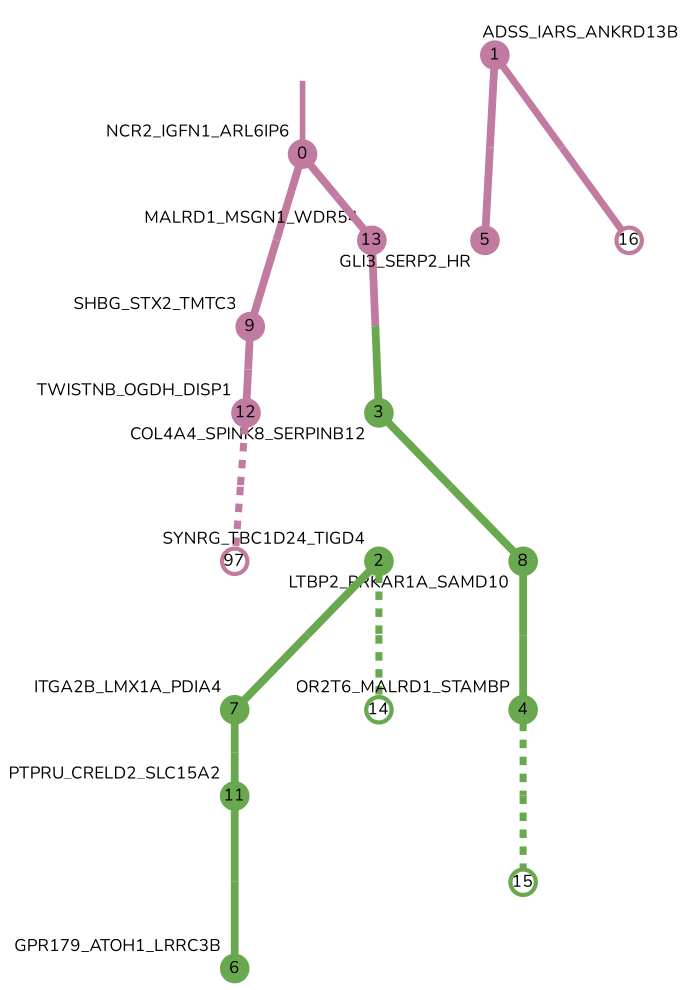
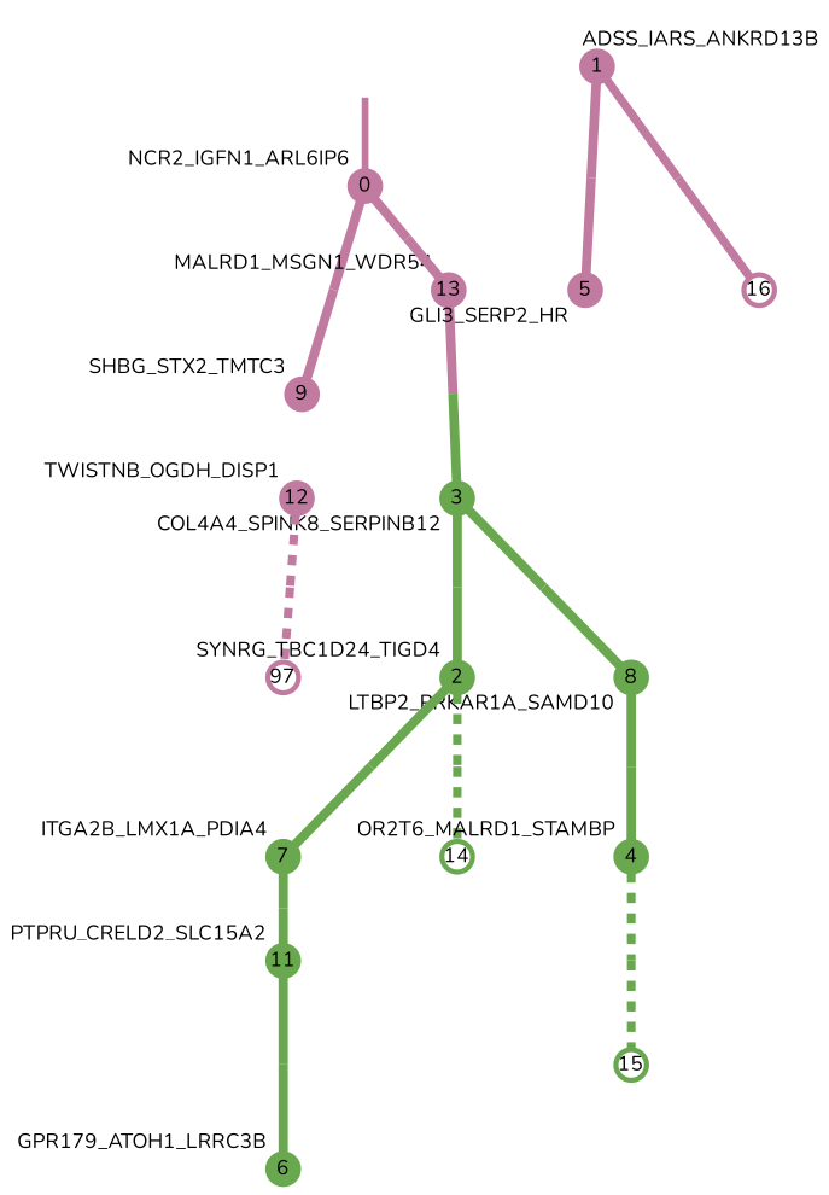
  strict digraph {
    fontname=Nunito
    forcelabels=true
    nodesep=0.7
    rankdir=TB
    ranksep=0.6
    splines=false
    node [color="#6aa84fff" fillcolor="#6aa84fff" fixedsize=true fontname=Nunito fontsize="12pt" penwidth=3 shape=circle style=filled]
    edge [arrowsize=0 color="#6aa84fff;0.5:#6aa84fff" fontname=Nunito minlen=2.0 penwidth=5.5 style=solid]
    0 [color="#c27ba0ff" fillcolor="#c27ba0ff" height=0.25 xlabel=NCR2_IGFN1_ARL6IP6]
    9 [color="#c27ba0ff" fillcolor="#c27ba0ff" height=0.25 xlabel=SHBG_STX2_TMTC3]
    13 [color="#c27ba0ff" fillcolor="#c27ba0ff" height=0.25 xlabel=MALRD1_MSGN1_WDR54]
    12 [color="#c27ba0ff" fillcolor="#c27ba0ff" height=0.25 xlabel=TWISTNB_OGDH_DISP1]
    3 [height=0.25 xlabel=COL4A4_SPINK8_SERPINB12]
    n6 [color="#c27ba0ff" fillcolor="#c27ba0ff" height=0.25 label=97 style=solid]
    1 [color="#c27ba0ff" fillcolor="#c27ba0ff" height=0.25 xlabel=ADSS_IARS_ANKRD13B]
    5 [color="#c27ba0ff" fillcolor="#c27ba0ff" height=0.25 xlabel=GLI3_SERP2_HR]
    16 [color="#c27ba0ff" fillcolor="#c27ba0ff" height=0.25 style=solid]
    2 [height=0.25 xlabel=SYNRG_TBC1D24_TIGD4]
    8 [height=0.25 xlabel=LTBP2_PRKAR1A_SAMD10]
    7 [height=0.25 xlabel=ITGA2B_LMX1A_PDIA4]
    14 [height=0.25 style=solid]
    11 [height=0.25 xlabel=PTPRU_CRELD2_SLC15A2]
    6 [height=0.25 xlabel=GPR179_ATOH1_LRRC3B]
    4 [height=0.25 xlabel=OR2T6_MALRD1_STAMBP]
    15 [height=0.25 style=solid]
    normal [style=invis xlabel=NCR2_IGFN1_ARL6IP6 color="" fillcolor="" fixedsize="" fontsize="" shape=""]
    0 -> 9 [color="#c27ba0ff;0.5:#c27ba0ff"]
    0 -> 13 [color="#c27ba0ff;0.5:#c27ba0ff" minlen=1.0]
-   9 -> 12 [color="#c27ba0ff;0.5:#c27ba0ff" minlen=1.600000023841858]
    13 -> 3 [color="#c27ba0ff;0.5:#6aa84fff"]
    12 -> n6 [color="#c27ba0ff;0.5:#c27ba0ff" penwidth=5 style=dashed]
+   3 -> 2
    3 -> 8
    1 -> 5 [color="#c27ba0ff;0.5:#c27ba0ff"]
    1 -> 16 [color="#c27ba0ff;0.5:#c27ba0ff" penwidth=5]
    2 -> 7
    2 -> 14 [penwidth=5 style=dashed]
    8 -> 4
    7 -> 11 [minlen=1.8000000715255737]
    11 -> 6
    4 -> 15 [penwidth=5 style=dashed]
    normal -> 0 [color="#c27ba0ff" penwidth=4 minlen=""]
  }
